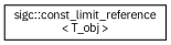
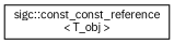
  digraph {
    rankdir=LR
    fontname="IBM Plex Sans"
-   n1 [color=black fillcolor=white fontname="IBM Plex Sans" fontsize=10 height=0.2 label="sigc::const_limit_reference\l\< T_obj \>" shape=record style=filled width=0.4]
+   n1 [color=black fillcolor=white fontname="IBM Plex Sans" fontsize=10 height=0.2 label="sigc::const_const_reference\l\< T_obj \>" shape=record style=filled width=0.4]
  }
